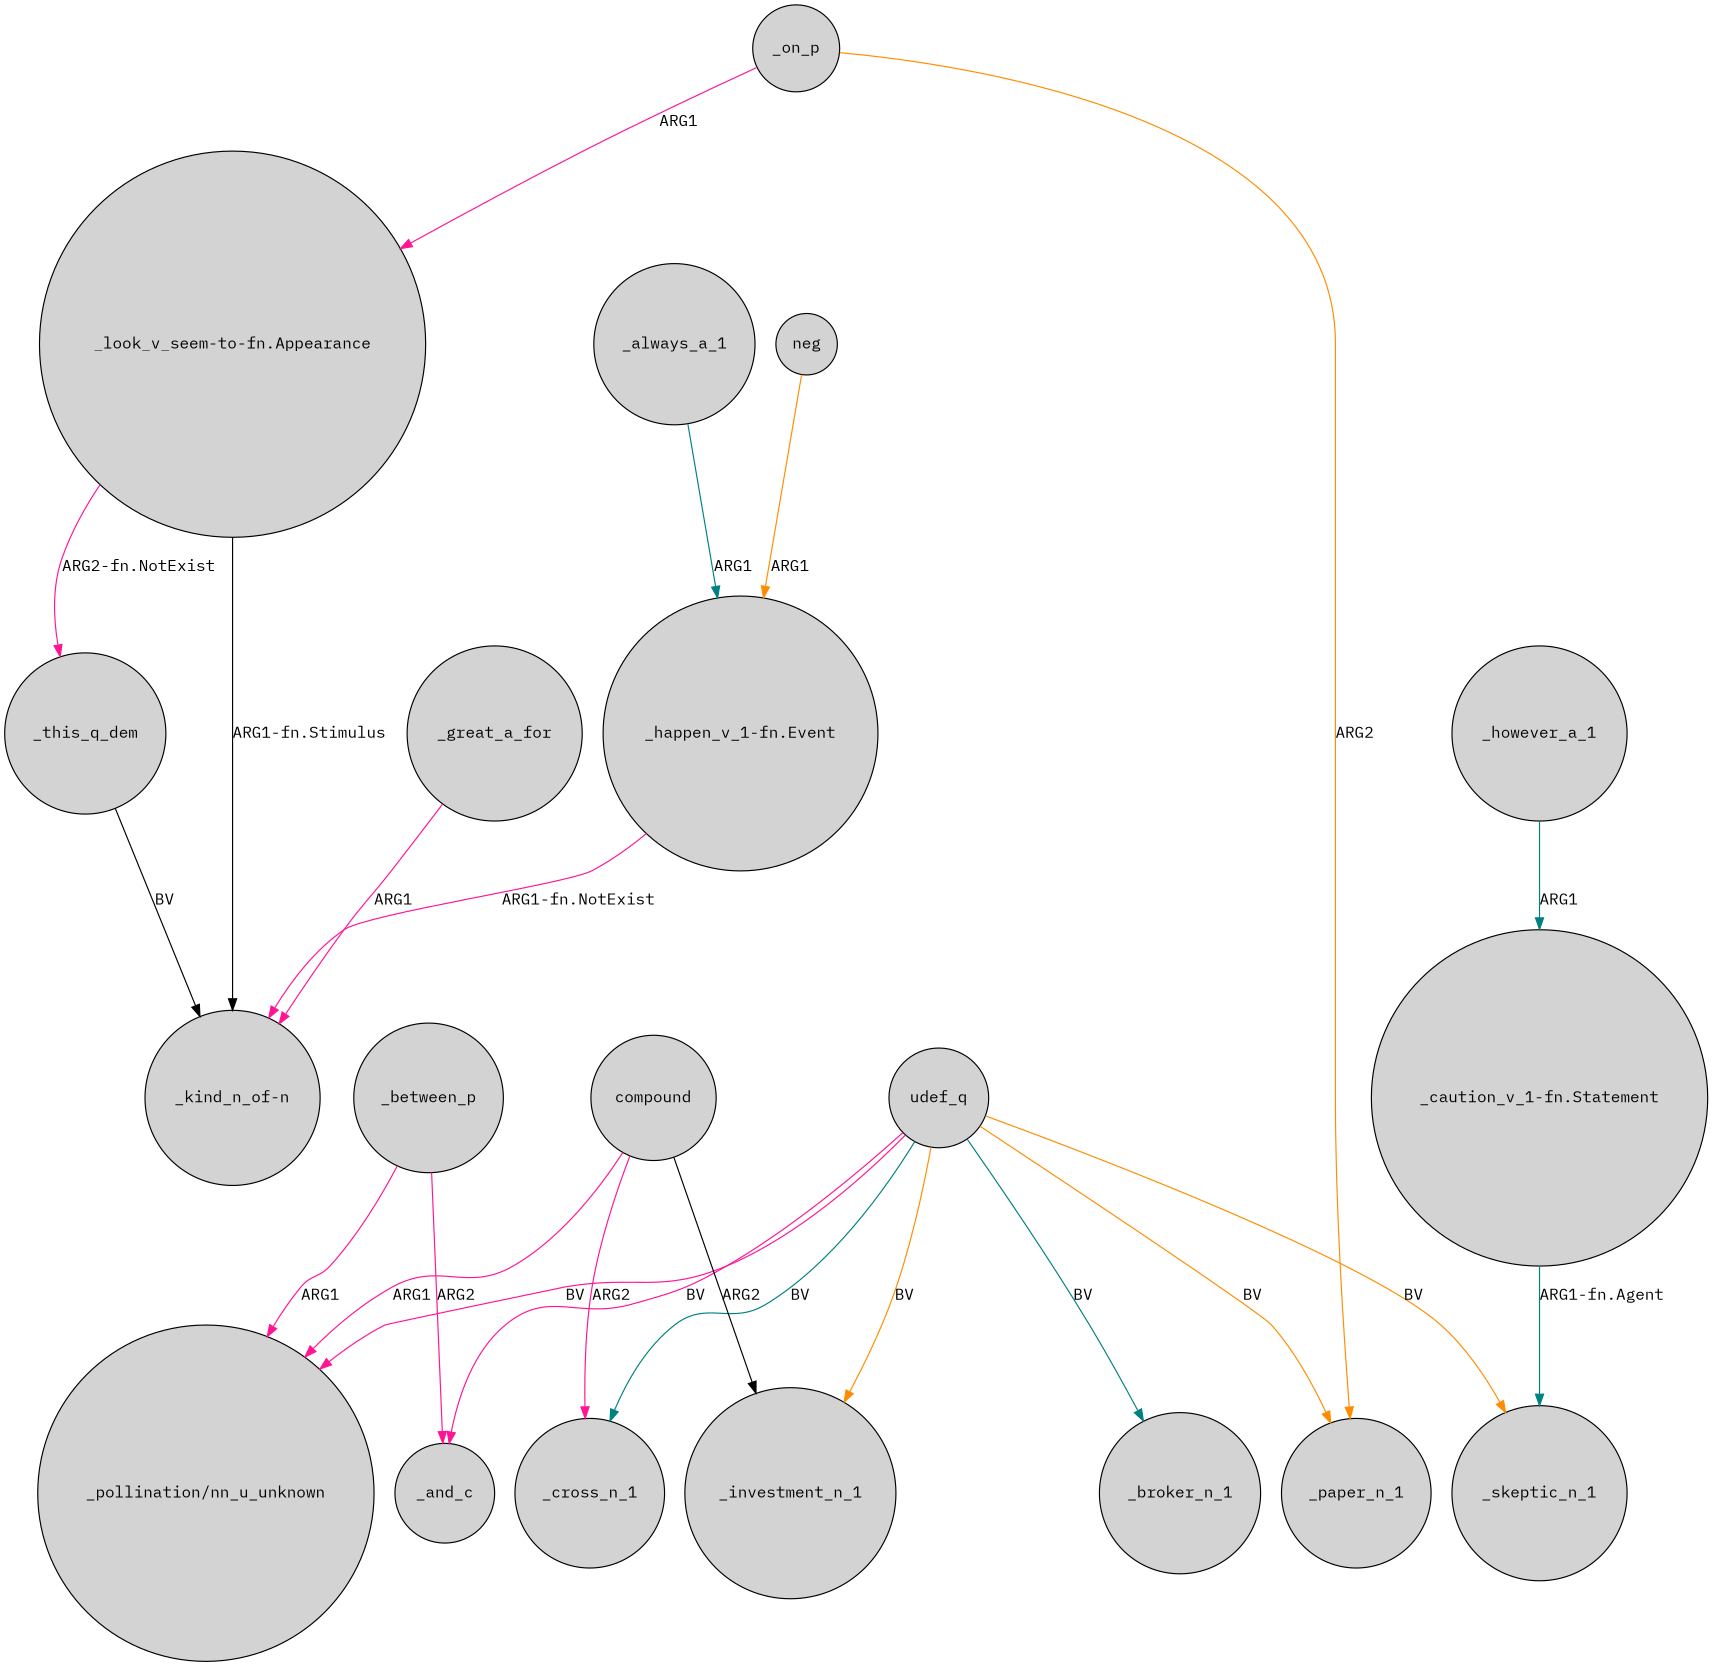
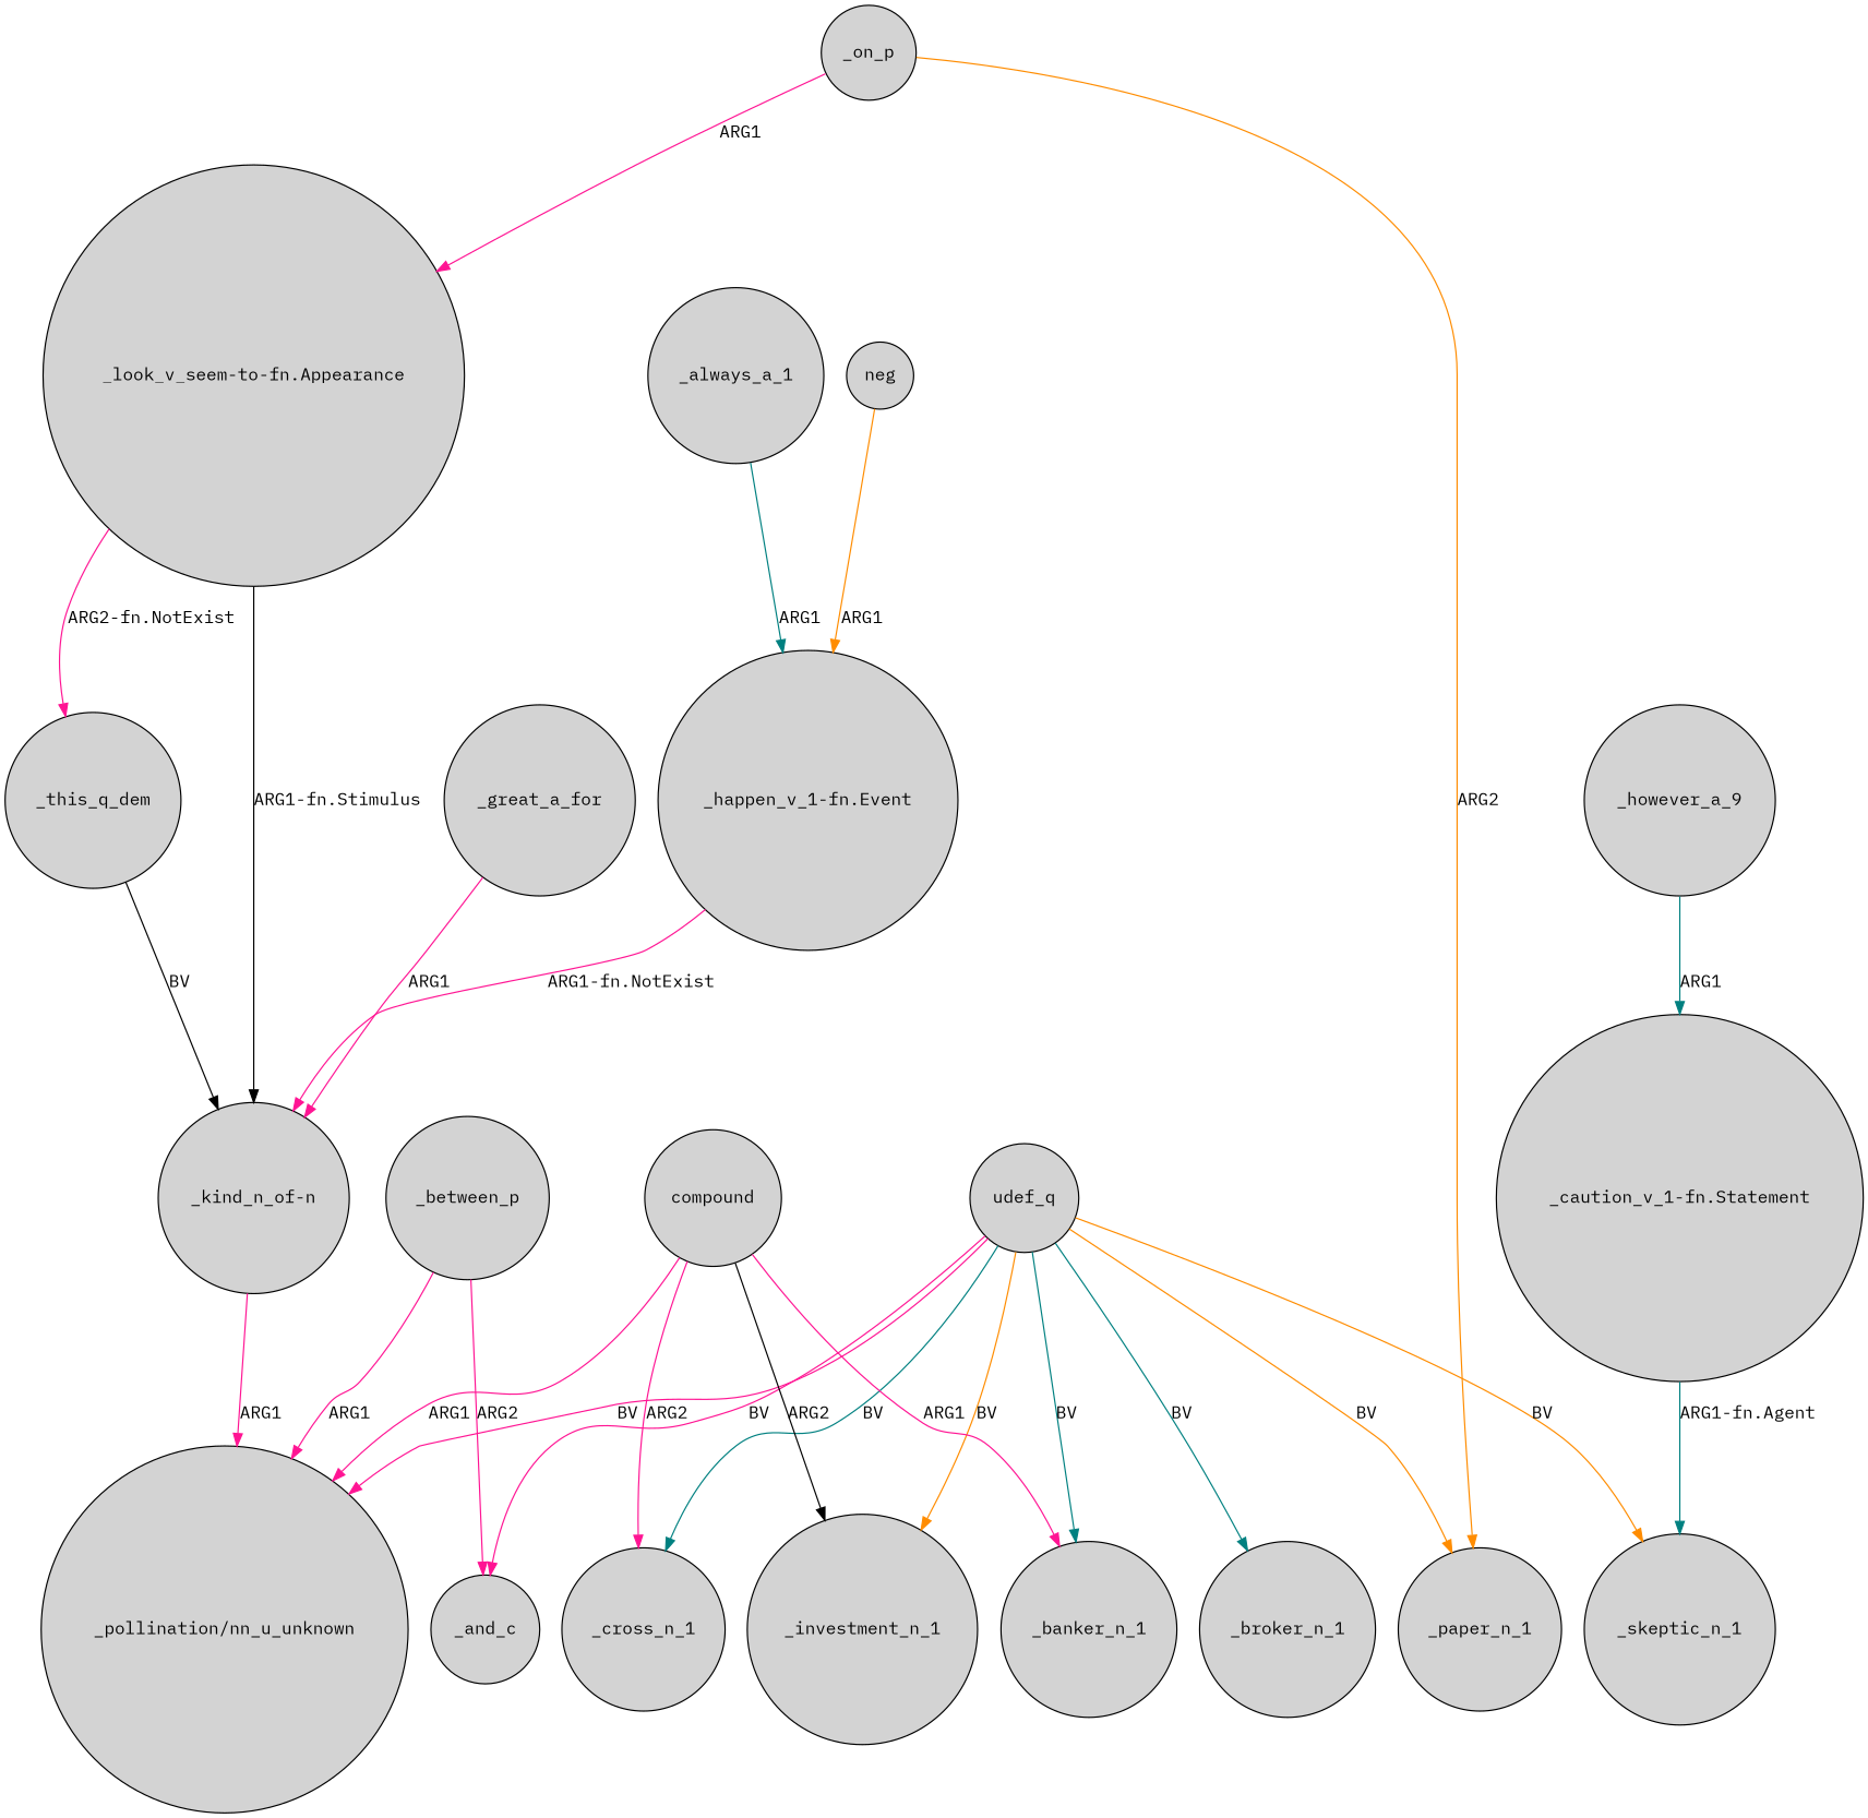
  digraph {
    fontname="IBM Plex Mono"
    node [fontname="IBM Plex Mono" shape=circle style=filled]
    edge [color=deeppink fontname="IBM Plex Mono"]
    _this_q_dem
    "_kind_n_of-n"
    "_pollination/nn_u_unknown"
    _between_p
    _and_c
    udef_q
    _cross_n_1
    _investment_n_1
+   _banker_n_1
    _paper_n_1
    _skeptic_n_1
    _broker_n_1
    "_look_v_seem-to-fn.Appearance"
    _great_a_for
    compound
    "_caution_v_1-fn.Statement"
    _always_a_1
    "_happen_v_1-fn.Event"
    _on_p
    neg
-   _however_a_1
+   _however_a_1 [label=_however_a_9]
    _this_q_dem -> "_kind_n_of-n" [color=black label=BV]
+   "_kind_n_of-n" -> "_pollination/nn_u_unknown" [label=ARG1]
    _between_p -> "_pollination/nn_u_unknown" [label=ARG1]
    _between_p -> _and_c [label=ARG2]
    udef_q -> "_pollination/nn_u_unknown" [label=BV]
    udef_q -> _and_c [label=BV]
    udef_q -> _cross_n_1 [color=teal label=BV]
    udef_q -> _investment_n_1 [color=darkorange label=BV]
+   udef_q -> _banker_n_1 [color=teal label=BV]
    udef_q -> _paper_n_1 [color=darkorange label=BV]
    udef_q -> _skeptic_n_1 [color=darkorange label=BV]
    udef_q -> _broker_n_1 [color=teal label=BV]
    "_look_v_seem-to-fn.Appearance" -> _this_q_dem [label="ARG2-fn.NotExist"]
    "_look_v_seem-to-fn.Appearance" -> "_kind_n_of-n" [color=black label="ARG1-fn.Stimulus"]
    _great_a_for -> "_kind_n_of-n" [label=ARG1]
    compound -> "_pollination/nn_u_unknown" [label=ARG1]
    compound -> _cross_n_1 [label=ARG2]
    compound -> _investment_n_1 [color=black label=ARG2]
+   compound -> _banker_n_1 [label=ARG1]
    "_caution_v_1-fn.Statement" -> _skeptic_n_1 [color=teal label="ARG1-fn.Agent"]
    _always_a_1 -> "_happen_v_1-fn.Event" [color=teal label=ARG1]
    "_happen_v_1-fn.Event" -> "_kind_n_of-n" [label="ARG1-fn.NotExist"]
    _on_p -> _paper_n_1 [color=darkorange label=ARG2]
    _on_p -> "_look_v_seem-to-fn.Appearance" [label=ARG1]
    neg -> "_happen_v_1-fn.Event" [color=darkorange label=ARG1]
    _however_a_1 -> "_caution_v_1-fn.Statement" [color=teal label=ARG1]
  }
